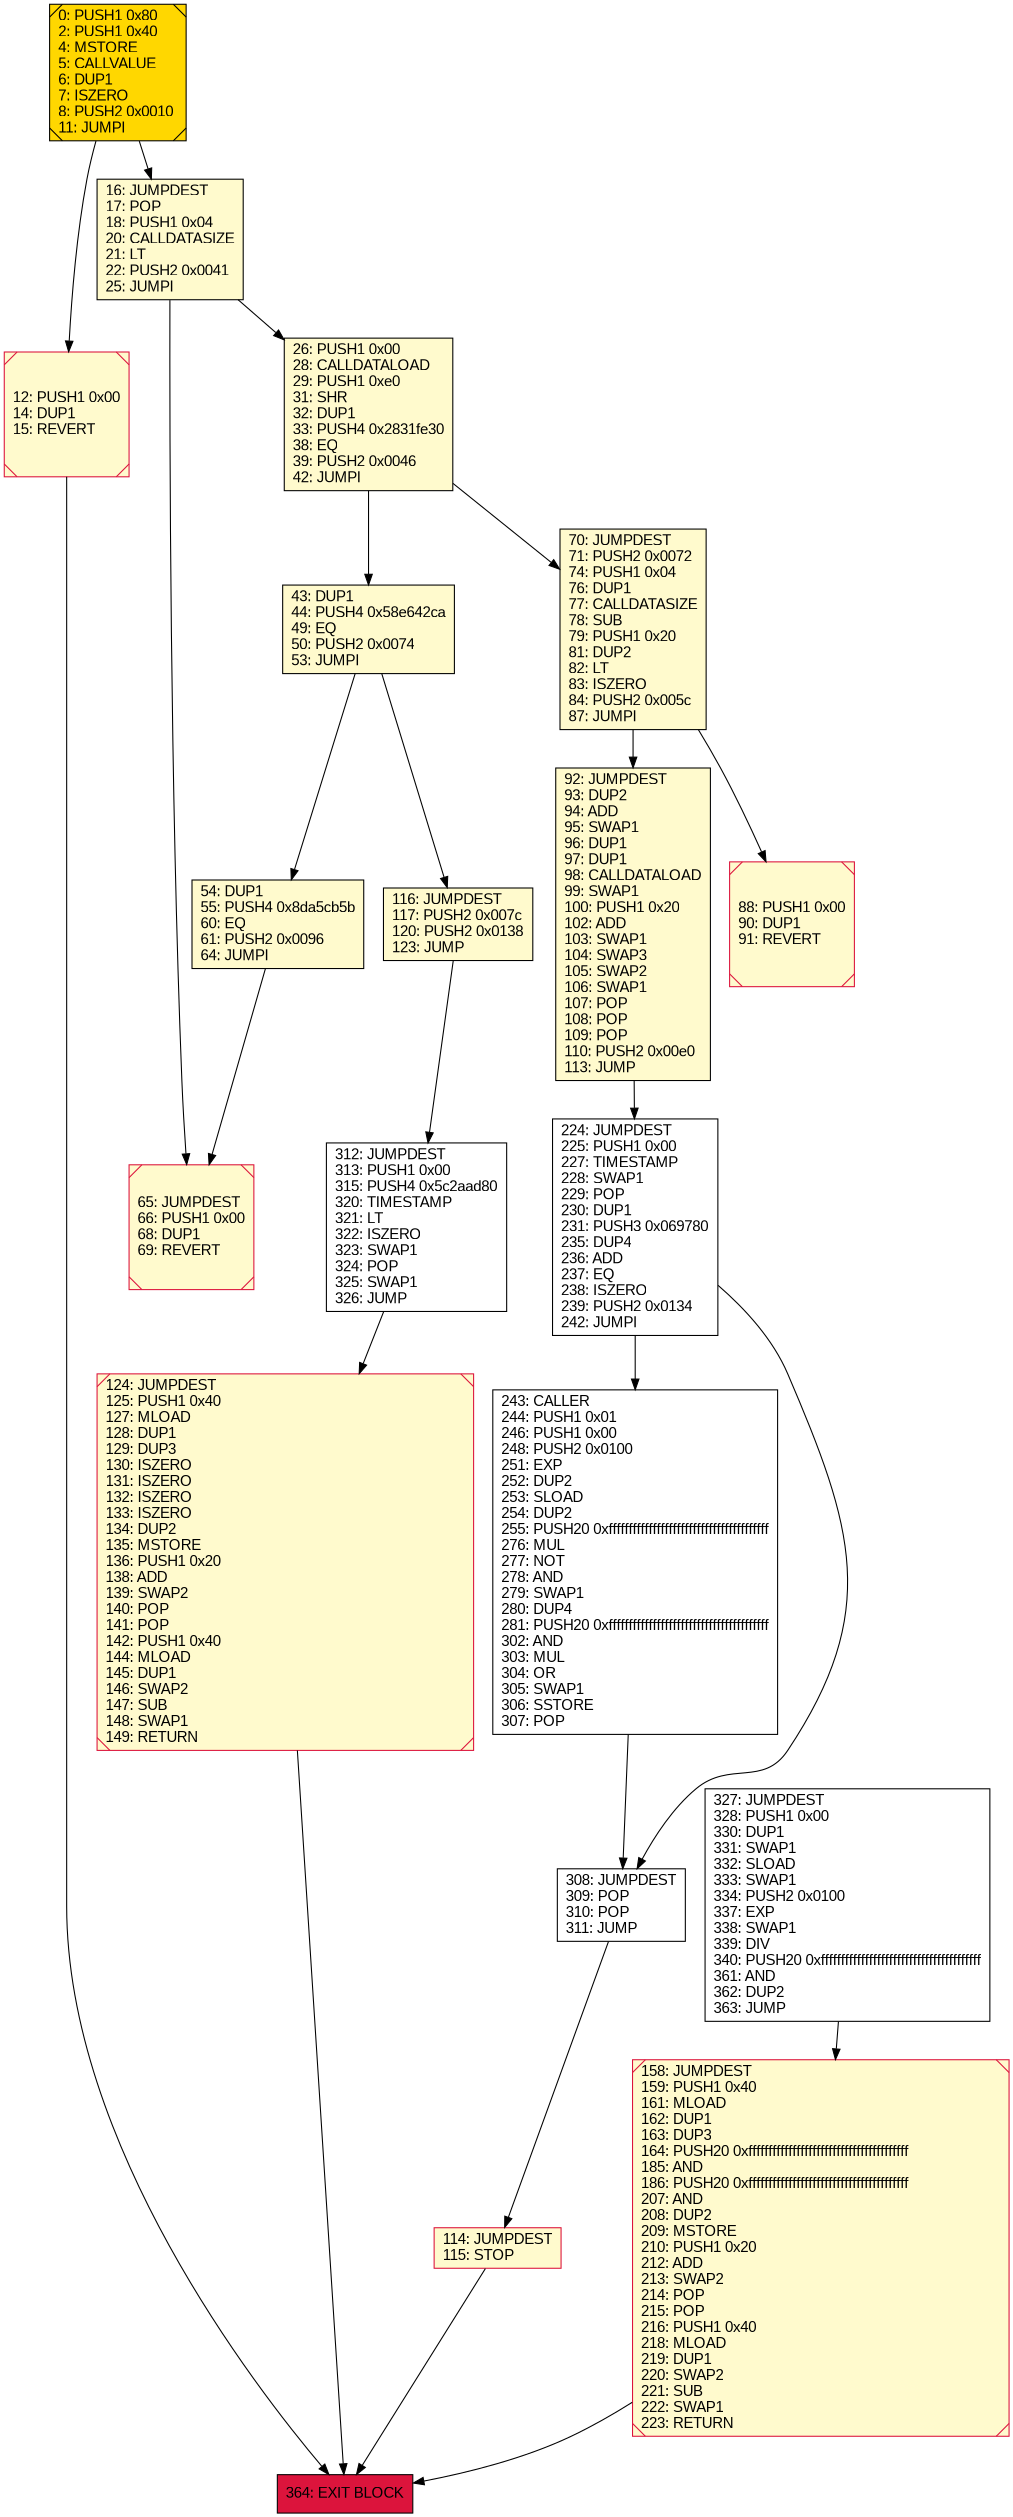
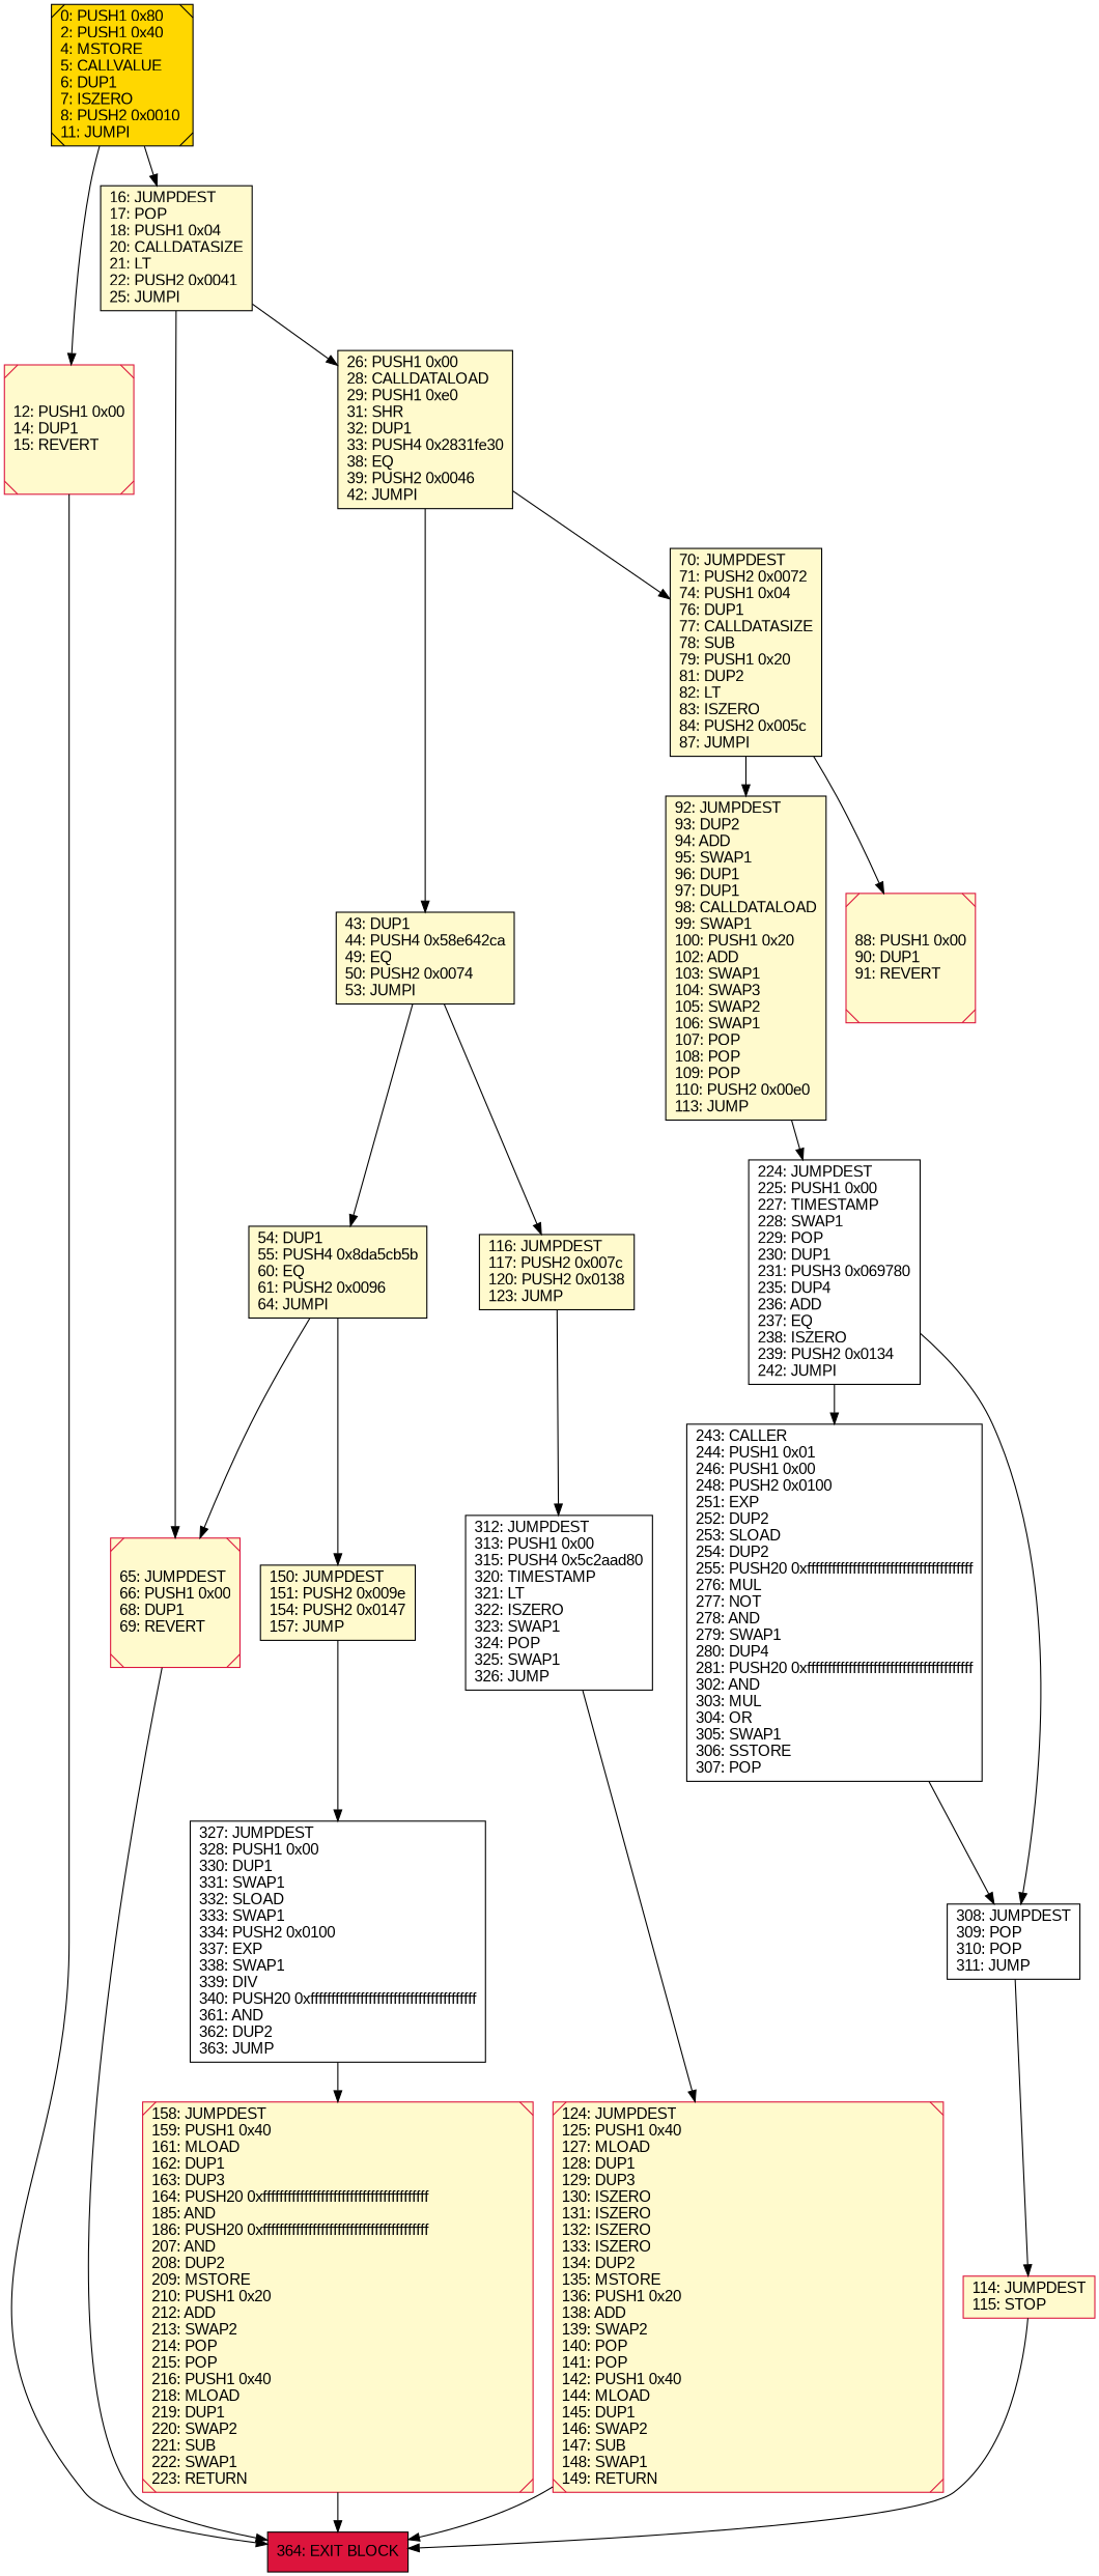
  digraph {
    rankdir=UD
    node [color=black fillcolor=lemonchiffon fontcolor=black fontname=arial shape=box style=filled]
    n1 [label="54: DUP1\l55: PUSH4 0x8da5cb5b\l60: EQ\l61: PUSH2 0x0096\l64: JUMPI\l"]
    n2 [color=crimson label="65: JUMPDEST\l66: PUSH1 0x00\l68: DUP1\l69: REVERT\l" shape=Msquare]
+   n3 [label="150: JUMPDEST\l151: PUSH2 0x009e\l154: PUSH2 0x0147\l157: JUMP\l"]
    n4 [fillcolor=crimson label="364: EXIT BLOCK\l"]
    n5 [fillcolor=white label="327: JUMPDEST\l328: PUSH1 0x00\l330: DUP1\l331: SWAP1\l332: SLOAD\l333: SWAP1\l334: PUSH2 0x0100\l337: EXP\l338: SWAP1\l339: DIV\l340: PUSH20 0xffffffffffffffffffffffffffffffffffffffff\l361: AND\l362: DUP2\l363: JUMP\l"]
    n6 [color=crimson label="124: JUMPDEST\l125: PUSH1 0x40\l127: MLOAD\l128: DUP1\l129: DUP3\l130: ISZERO\l131: ISZERO\l132: ISZERO\l133: ISZERO\l134: DUP2\l135: MSTORE\l136: PUSH1 0x20\l138: ADD\l139: SWAP2\l140: POP\l141: POP\l142: PUSH1 0x40\l144: MLOAD\l145: DUP1\l146: SWAP2\l147: SUB\l148: SWAP1\l149: RETURN\l" shape=Msquare]
    n7 [label="26: PUSH1 0x00\l28: CALLDATALOAD\l29: PUSH1 0xe0\l31: SHR\l32: DUP1\l33: PUSH4 0x2831fe30\l38: EQ\l39: PUSH2 0x0046\l42: JUMPI\l"]
    n8 [label="43: DUP1\l44: PUSH4 0x58e642ca\l49: EQ\l50: PUSH2 0x0074\l53: JUMPI\l"]
    n9 [label="70: JUMPDEST\l71: PUSH2 0x0072\l74: PUSH1 0x04\l76: DUP1\l77: CALLDATASIZE\l78: SUB\l79: PUSH1 0x20\l81: DUP2\l82: LT\l83: ISZERO\l84: PUSH2 0x005c\l87: JUMPI\l"]
    n10 [label="116: JUMPDEST\l117: PUSH2 0x007c\l120: PUSH2 0x0138\l123: JUMP\l"]
    n11 [label="92: JUMPDEST\l93: DUP2\l94: ADD\l95: SWAP1\l96: DUP1\l97: DUP1\l98: CALLDATALOAD\l99: SWAP1\l100: PUSH1 0x20\l102: ADD\l103: SWAP1\l104: SWAP3\l105: SWAP2\l106: SWAP1\l107: POP\l108: POP\l109: POP\l110: PUSH2 0x00e0\l113: JUMP\l"]
    n12 [color=crimson label="88: PUSH1 0x00\l90: DUP1\l91: REVERT\l" shape=Msquare]
    n13 [fillcolor=white label="312: JUMPDEST\l313: PUSH1 0x00\l315: PUSH4 0x5c2aad80\l320: TIMESTAMP\l321: LT\l322: ISZERO\l323: SWAP1\l324: POP\l325: SWAP1\l326: JUMP\l"]
    n14 [color=crimson label="114: JUMPDEST\l115: STOP\l"]
    n15 [color=crimson label="12: PUSH1 0x00\l14: DUP1\l15: REVERT\l" shape=Msquare]
    n16 [label="16: JUMPDEST\l17: POP\l18: PUSH1 0x04\l20: CALLDATASIZE\l21: LT\l22: PUSH2 0x0041\l25: JUMPI\l"]
    n17 [color=crimson label="158: JUMPDEST\l159: PUSH1 0x40\l161: MLOAD\l162: DUP1\l163: DUP3\l164: PUSH20 0xffffffffffffffffffffffffffffffffffffffff\l185: AND\l186: PUSH20 0xffffffffffffffffffffffffffffffffffffffff\l207: AND\l208: DUP2\l209: MSTORE\l210: PUSH1 0x20\l212: ADD\l213: SWAP2\l214: POP\l215: POP\l216: PUSH1 0x40\l218: MLOAD\l219: DUP1\l220: SWAP2\l221: SUB\l222: SWAP1\l223: RETURN\l" shape=Msquare]
    n18 [fillcolor=white label="224: JUMPDEST\l225: PUSH1 0x00\l227: TIMESTAMP\l228: SWAP1\l229: POP\l230: DUP1\l231: PUSH3 0x069780\l235: DUP4\l236: ADD\l237: EQ\l238: ISZERO\l239: PUSH2 0x0134\l242: JUMPI\l"]
    n19 [fillcolor=white label="243: CALLER\l244: PUSH1 0x01\l246: PUSH1 0x00\l248: PUSH2 0x0100\l251: EXP\l252: DUP2\l253: SLOAD\l254: DUP2\l255: PUSH20 0xffffffffffffffffffffffffffffffffffffffff\l276: MUL\l277: NOT\l278: AND\l279: SWAP1\l280: DUP4\l281: PUSH20 0xffffffffffffffffffffffffffffffffffffffff\l302: AND\l303: MUL\l304: OR\l305: SWAP1\l306: SSTORE\l307: POP\l"]
    n20 [fillcolor=white label="308: JUMPDEST\l309: POP\l310: POP\l311: JUMP\l"]
    n21 [fillcolor=gold label="0: PUSH1 0x80\l2: PUSH1 0x40\l4: MSTORE\l5: CALLVALUE\l6: DUP1\l7: ISZERO\l8: PUSH2 0x0010\l11: JUMPI\l" shape=Msquare]
    n1 -> n2
+   n1 -> n3
+   n2 -> n4
+   n3 -> n5
    n5 -> n17
    n6 -> n4
    n7 -> n8
    n7 -> n9
    n8 -> n1
    n8 -> n10
    n9 -> n11
    n9 -> n12
    n10 -> n13
    n11 -> n18
    n13 -> n6
    n14 -> n4
    n15 -> n4
    n16 -> n2
    n16 -> n7
    n17 -> n4
    n18 -> n19
    n18 -> n20
    n19 -> n20
    n20 -> n14
    n21 -> n15
    n21 -> n16
  }
